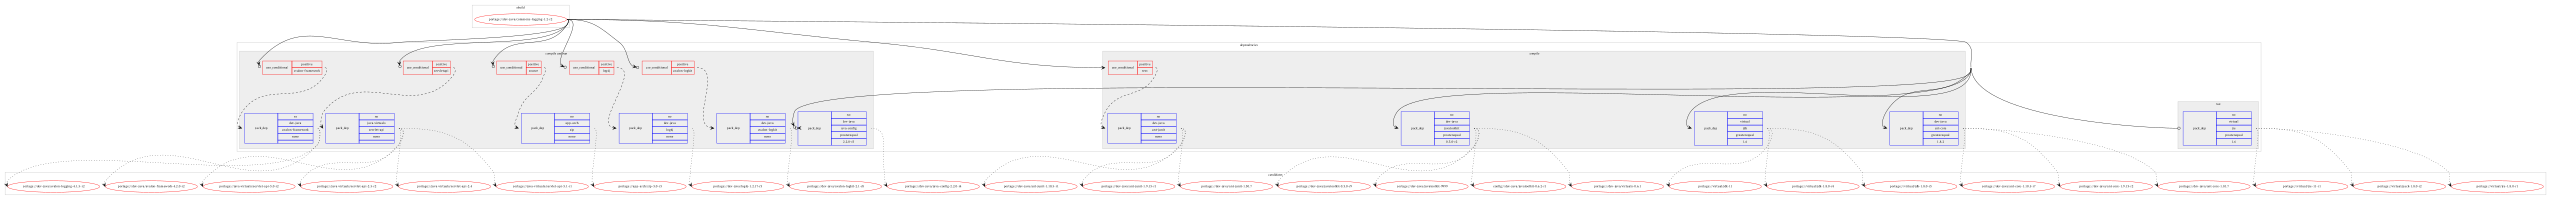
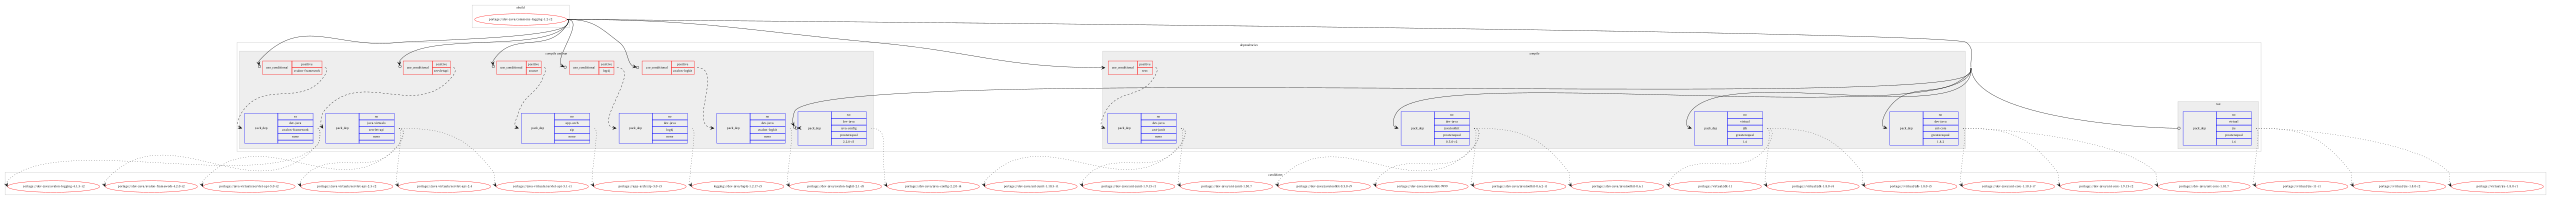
  digraph {
    compound=true
    concentrate=true
    fontname="PT Serif"
    fontsize=10
    newrank=true
    rankdir=TB
    ranksep=1.5
    node [color=red fontname="PT Serif" fontsize=10]
    edge [arrowhead=vee fontname="PT Serif" headport=w style=dotted tailport=e weight=100]
    n1 [label="portage://dev-java/commons-logging-1.2-r2" width=4]
    n2 [color=blue label=<<TABLE BORDER="0" CELLBORDER="1" CELLSPACING="0" CELLPADDING="4" WIDTH="220"><TR><TD ROWSPAN="6" CELLPADDING="30">pack_dep</TD></TR><TR><TD WIDTH="110">no</TD></TR><TR><TD>dev-java</TD></TR><TR><TD>ant-junit</TD></TR><TR><TD>none</TD></TR><TR><TD></TD></TR></TABLE>> shape=none]
    n3 [label=<<TABLE BORDER="0" CELLBORDER="1" CELLSPACING="0" CELLPADDING="4"><TR><TD ROWSPAN="3" CELLPADDING="10">use_conditional</TD></TR><TR><TD>positive</TD></TR><TR><TD>test</TD></TR></TABLE>> shape=none]
    n4 [color=blue label=<<TABLE BORDER="0" CELLBORDER="1" CELLSPACING="0" CELLPADDING="4" WIDTH="220"><TR><TD ROWSPAN="6" CELLPADDING="30">pack_dep</TD></TR><TR><TD WIDTH="110">no</TD></TR><TR><TD>dev-java</TD></TR><TR><TD>ant-core</TD></TR><TR><TD>greaterequal</TD></TR><TR><TD>1.8.2</TD></TR></TABLE>> shape=none]
    n5 [color=blue label=<<TABLE BORDER="0" CELLBORDER="1" CELLSPACING="0" CELLPADDING="4" WIDTH="220"><TR><TD ROWSPAN="6" CELLPADDING="30">pack_dep</TD></TR><TR><TD WIDTH="110">no</TD></TR><TR><TD>dev-java</TD></TR><TR><TD>javatoolkit</TD></TR><TR><TD>greaterequal</TD></TR><TR><TD>0.3.0-r2</TD></TR></TABLE>> shape=none]
    n6 [color=blue label=<<TABLE BORDER="0" CELLBORDER="1" CELLSPACING="0" CELLPADDING="4" WIDTH="220"><TR><TD ROWSPAN="6" CELLPADDING="30">pack_dep</TD></TR><TR><TD WIDTH="110">no</TD></TR><TR><TD>virtual</TD></TR><TR><TD>jdk</TD></TR><TR><TD>greaterequal</TD></TR><TR><TD>1.6</TD></TR></TABLE>> shape=none]
    n7 [color=blue label=<<TABLE BORDER="0" CELLBORDER="1" CELLSPACING="0" CELLPADDING="4" WIDTH="220"><TR><TD ROWSPAN="6" CELLPADDING="30">pack_dep</TD></TR><TR><TD WIDTH="110">no</TD></TR><TR><TD>java-virtuals</TD></TR><TR><TD>servlet-api</TD></TR><TR><TD>none</TD></TR><TR><TD></TD></TR></TABLE>> shape=none]
    n8 [label=<<TABLE BORDER="0" CELLBORDER="1" CELLSPACING="0" CELLPADDING="4"><TR><TD ROWSPAN="3" CELLPADDING="10">use_conditional</TD></TR><TR><TD>positive</TD></TR><TR><TD>servletapi</TD></TR></TABLE>> shape=none]
    n9 [color=blue label=<<TABLE BORDER="0" CELLBORDER="1" CELLSPACING="0" CELLPADDING="4" WIDTH="220"><TR><TD ROWSPAN="6" CELLPADDING="30">pack_dep</TD></TR><TR><TD WIDTH="110">no</TD></TR><TR><TD>dev-java</TD></TR><TR><TD>avalon-framework</TD></TR><TR><TD>none</TD></TR><TR><TD></TD></TR></TABLE>> shape=none]
    n10 [label=<<TABLE BORDER="0" CELLBORDER="1" CELLSPACING="0" CELLPADDING="4"><TR><TD ROWSPAN="3" CELLPADDING="10">use_conditional</TD></TR><TR><TD>positive</TD></TR><TR><TD>avalon-framework</TD></TR></TABLE>> shape=none]
    n11 [color=blue label=<<TABLE BORDER="0" CELLBORDER="1" CELLSPACING="0" CELLPADDING="4" WIDTH="220"><TR><TD ROWSPAN="6" CELLPADDING="30">pack_dep</TD></TR><TR><TD WIDTH="110">no</TD></TR><TR><TD>dev-java</TD></TR><TR><TD>avalon-logkit</TD></TR><TR><TD>none</TD></TR><TR><TD></TD></TR></TABLE>> shape=none]
    n12 [label=<<TABLE BORDER="0" CELLBORDER="1" CELLSPACING="0" CELLPADDING="4"><TR><TD ROWSPAN="3" CELLPADDING="10">use_conditional</TD></TR><TR><TD>positive</TD></TR><TR><TD>avalon-logkit</TD></TR></TABLE>> shape=none]
    n13 [color=blue label=<<TABLE BORDER="0" CELLBORDER="1" CELLSPACING="0" CELLPADDING="4" WIDTH="220"><TR><TD ROWSPAN="6" CELLPADDING="30">pack_dep</TD></TR><TR><TD WIDTH="110">no</TD></TR><TR><TD>dev-java</TD></TR><TR><TD>log4j</TD></TR><TR><TD>none</TD></TR><TR><TD></TD></TR></TABLE>> shape=none]
    n14 [label=<<TABLE BORDER="0" CELLBORDER="1" CELLSPACING="0" CELLPADDING="4"><TR><TD ROWSPAN="3" CELLPADDING="10">use_conditional</TD></TR><TR><TD>positive</TD></TR><TR><TD>log4j</TD></TR></TABLE>> shape=none]
    n15 [color=blue label=<<TABLE BORDER="0" CELLBORDER="1" CELLSPACING="0" CELLPADDING="4" WIDTH="220"><TR><TD ROWSPAN="6" CELLPADDING="30">pack_dep</TD></TR><TR><TD WIDTH="110">no</TD></TR><TR><TD>app-arch</TD></TR><TR><TD>zip</TD></TR><TR><TD>none</TD></TR><TR><TD></TD></TR></TABLE>> shape=none]
    n16 [label=<<TABLE BORDER="0" CELLBORDER="1" CELLSPACING="0" CELLPADDING="4"><TR><TD ROWSPAN="3" CELLPADDING="10">use_conditional</TD></TR><TR><TD>positive</TD></TR><TR><TD>source</TD></TR></TABLE>> shape=none]
    n17 [color=blue label=<<TABLE BORDER="0" CELLBORDER="1" CELLSPACING="0" CELLPADDING="4" WIDTH="220"><TR><TD ROWSPAN="6" CELLPADDING="30">pack_dep</TD></TR><TR><TD WIDTH="110">no</TD></TR><TR><TD>dev-java</TD></TR><TR><TD>java-config</TD></TR><TR><TD>greaterequal</TD></TR><TR><TD>2.2.0-r3</TD></TR></TABLE>> shape=none]
    n18 [color=blue label=<<TABLE BORDER="0" CELLBORDER="1" CELLSPACING="0" CELLPADDING="4" WIDTH="220"><TR><TD ROWSPAN="6" CELLPADDING="30">pack_dep</TD></TR><TR><TD WIDTH="110">no</TD></TR><TR><TD>virtual</TD></TR><TR><TD>jre</TD></TR><TR><TD>greaterequal</TD></TR><TR><TD>1.6</TD></TR></TABLE>> shape=none]
    n19 [label="portage://dev-java/ant-junit-1.10.5-r1" width=4]
    n20 [label="portage://dev-java/ant-junit-1.30.7" width=4]
    n21 [label="portage://dev-java/ant-junit-1.9.13-r1" width=4]
    n22 [label="portage://dev-java/ant-core-1.10.5-r7" width=4]
    n23 [label="portage://dev-java/ant-core-1.10.7" width=4]
    n24 [label="portage://dev-java/ant-core-1.9.13-r2" width=4]
    n25 [label="portage://dev-java/javatoolkit-0.3.0-r9" width=4]
-   n26 [label="portage://dev-java/virtuals-0.6.1" width=4]
-   n27 [label="config://dev-java/javatoolkit-0.6.2-r1" width=4]
+   n26 [label="portage://dev-java/javatoolkit-0.6.1" width=4]
+   n27 [label="portage://dev-java/javatoolkit-0.6.2-r1" width=4]
    n28 [label="portage://dev-java/javatoolkit-9999" width=4]
    n29 [label="portage://virtual/jdk-1.8.0-r3" width=4]
    n30 [label="portage://virtual/jdk-1.8.0-r4" width=4]
    n31 [label="portage://virtual/jdk-11" width=4]
    n32 [label="portage://dev-java/avalon-logging-4.1.5-r2" width=4]
    n33 [label="portage://dev-java/avalon-framework-4.2.0-r2" width=4]
    n34 [label="portage://dev-java/avalon-logkit-2.1-r8" width=4]
-   n35 [label="portage://dev-java/log4j-1.2.17-r3" width=4]
+   n35 [label="logging://dev-java/log4j-1.2.17-r3" width=4]
    n36 [label="portage://java-virtuals/servlet-api-2.4" width=4]
    n37 [label="portage://java-virtuals/servlet-api-2.5-r2" width=4]
    n38 [label="portage://java-virtuals/servlet-api-3.0-r2" width=4]
    n39 [label="portage://java-virtuals/servlet-api-3.1-r1" width=4]
    n40 [label="portage://app-arch/zip-3.0-r3" width=4]
    n41 [label="portage://dev-java/java-config-2.2.0-r4" width=4]
    n42 [label="portage://virtual/jre-1.8.0-r1" width=4]
-   n43 [label="portage://virtual/pack-1.8.0-r2" width=4]
+   n43 [label="portage://virtual/jre-1.8.0-r2" width=4]
    n44 [label="portage://virtual/jre-11-r1" width=4]
    subgraph cluster_1 {
      color=gray
      label=<<i>ebuild</i>>
      rank=same
      n1
    }
    subgraph cluster_2 {
      color=gray
      label=<<i>dependencies</i>>
      subgraph cluster_3 {
        color=gray
        fillcolor="#eeeeee"
        label=<<i>compile</i>>
        style=filled
        subgraph sub_4 {
          color=gray
          fillcolor="#eeeeee"
          label=<<i>compile</i>>
          style=filled
          n3
          subgraph sub_5 {
            color=gray
            fillcolor="#eeeeee"
            label=<<i>compile</i>>
            style=filled
            n2
          }
        }
        subgraph sub_6 {
          color=gray
          fillcolor="#eeeeee"
          label=<<i>compile</i>>
          style=filled
          n4
        }
        subgraph sub_7 {
          color=gray
          fillcolor="#eeeeee"
          label=<<i>compile</i>>
          style=filled
          n5
        }
        subgraph sub_8 {
          color=gray
          fillcolor="#eeeeee"
          label=<<i>compile</i>>
          style=filled
          n6
        }
      }
      subgraph cluster_9 {
        color=gray
        fillcolor="#eeeeee"
        label=<<i>compile and run</i>>
        style=filled
        subgraph sub_10 {
          color=gray
          fillcolor="#eeeeee"
          label=<<i>compile and run</i>>
          style=filled
          n8
          subgraph sub_11 {
            color=gray
            fillcolor="#eeeeee"
            label=<<i>compile and run</i>>
            style=filled
            n7
          }
        }
        subgraph sub_12 {
          color=gray
          fillcolor="#eeeeee"
          label=<<i>compile and run</i>>
          style=filled
          n10
          subgraph sub_13 {
            color=gray
            fillcolor="#eeeeee"
            label=<<i>compile and run</i>>
            style=filled
            n9
          }
        }
        subgraph sub_14 {
          color=gray
          fillcolor="#eeeeee"
          label=<<i>compile and run</i>>
          style=filled
          n12
          subgraph sub_15 {
            color=gray
            fillcolor="#eeeeee"
            label=<<i>compile and run</i>>
            style=filled
            n11
          }
        }
        subgraph sub_16 {
          color=gray
          fillcolor="#eeeeee"
          label=<<i>compile and run</i>>
          style=filled
          n14
          subgraph sub_17 {
            color=gray
            fillcolor="#eeeeee"
            label=<<i>compile and run</i>>
            style=filled
            n13
          }
        }
        subgraph sub_18 {
          color=gray
          fillcolor="#eeeeee"
          label=<<i>compile and run</i>>
          style=filled
          n16
          subgraph sub_19 {
            color=gray
            fillcolor="#eeeeee"
            label=<<i>compile and run</i>>
            style=filled
            n15
          }
        }
        subgraph sub_20 {
          color=gray
          fillcolor="#eeeeee"
          label=<<i>compile and run</i>>
          style=filled
          n17
        }
      }
      subgraph cluster_21 {
        color=gray
        fillcolor="#eeeeee"
        label=<<i>run</i>>
        style=filled
        subgraph sub_22 {
          color=gray
          fillcolor="#eeeeee"
          label=<<i>run</i>>
          style=filled
          n18
        }
      }
    }
    subgraph cluster_23 {
      color=gray
      label=<<i>candidates</i>>
      rank=same
      subgraph sub_24 {
        color=black
        label=<<i>candidates</i>>
        nodesep=1
        rank=same
        n19
        n20
        n21
      }
      subgraph sub_25 {
        color=black
        label=<<i>candidates</i>>
        nodesep=1
        rank=same
        n22
        n23
        n24
      }
      subgraph sub_26 {
        color=black
        label=<<i>candidates</i>>
        nodesep=1
        rank=same
        n25
        n26
        n27
        n28
      }
      subgraph sub_27 {
        color=black
        label=<<i>candidates</i>>
        nodesep=1
        rank=same
        n29
        n30
        n31
      }
      subgraph sub_28 {
        color=black
        label=<<i>candidates</i>>
        nodesep=1
        rank=same
        n32
        n33
      }
      subgraph sub_29 {
        color=black
        label=<<i>candidates</i>>
        nodesep=1
        rank=same
        n34
      }
      subgraph sub_30 {
        color=black
        label=<<i>candidates</i>>
        nodesep=1
        rank=same
        n35
      }
      subgraph sub_31 {
        color=black
        label=<<i>candidates</i>>
        nodesep=1
        rank=same
        n36
        n37
        n38
        n39
      }
      subgraph sub_32 {
        color=black
        label=<<i>candidates</i>>
        nodesep=1
        rank=same
        n40
      }
      subgraph sub_33 {
        color=black
        label=<<i>candidates</i>>
        nodesep=1
        rank=same
        n41
      }
      subgraph sub_34 {
        color=black
        label=<<i>candidates</i>>
        nodesep=1
        rank=same
        n42
        n43
        n44
      }
    }
    n1 -> n3 [style=solid weight=20]
    n1 -> n4 [style=solid weight=20]
    n1 -> n5 [style=solid weight=20]
    n1 -> n6 [style=solid weight=20]
    n1 -> n8 [arrowhead=odotvee style=solid weight=20]
    n1 -> n10 [arrowhead=odotvee style=solid weight=20]
    n1 -> n12 [arrowhead=odotvee style=solid weight=20]
    n1 -> n14 [arrowhead=odotvee style=solid weight=20]
    n1 -> n16 [arrowhead=odotvee style=solid weight=20]
    n1 -> n17 [arrowhead=odotvee style=solid weight=20]
    n1 -> n18 [arrowhead=odot style=solid weight=20]
    n2 -> n19
    n2 -> n20
    n2 -> n21
    n3 -> n2 [style=dashed weight=20]
    n4 -> n22
    n4 -> n23
    n4 -> n24
    n5 -> n25
    n5 -> n26
    n5 -> n27
    n5 -> n28
    n6 -> n29
    n6 -> n30
    n6 -> n31
    n7 -> n36
    n7 -> n37
    n7 -> n38
    n7 -> n39
    n8 -> n7 [style=dashed weight=20]
    n9 -> n32
    n9 -> n33
    n10 -> n9 [style=dashed weight=20]
    n11 -> n34
    n12 -> n11 [style=dashed weight=20]
    n13 -> n35
    n14 -> n13 [style=dashed weight=20]
    n15 -> n40
    n16 -> n15 [style=dashed weight=20]
    n17 -> n41
    n18 -> n42
    n18 -> n43
    n18 -> n44
  }
